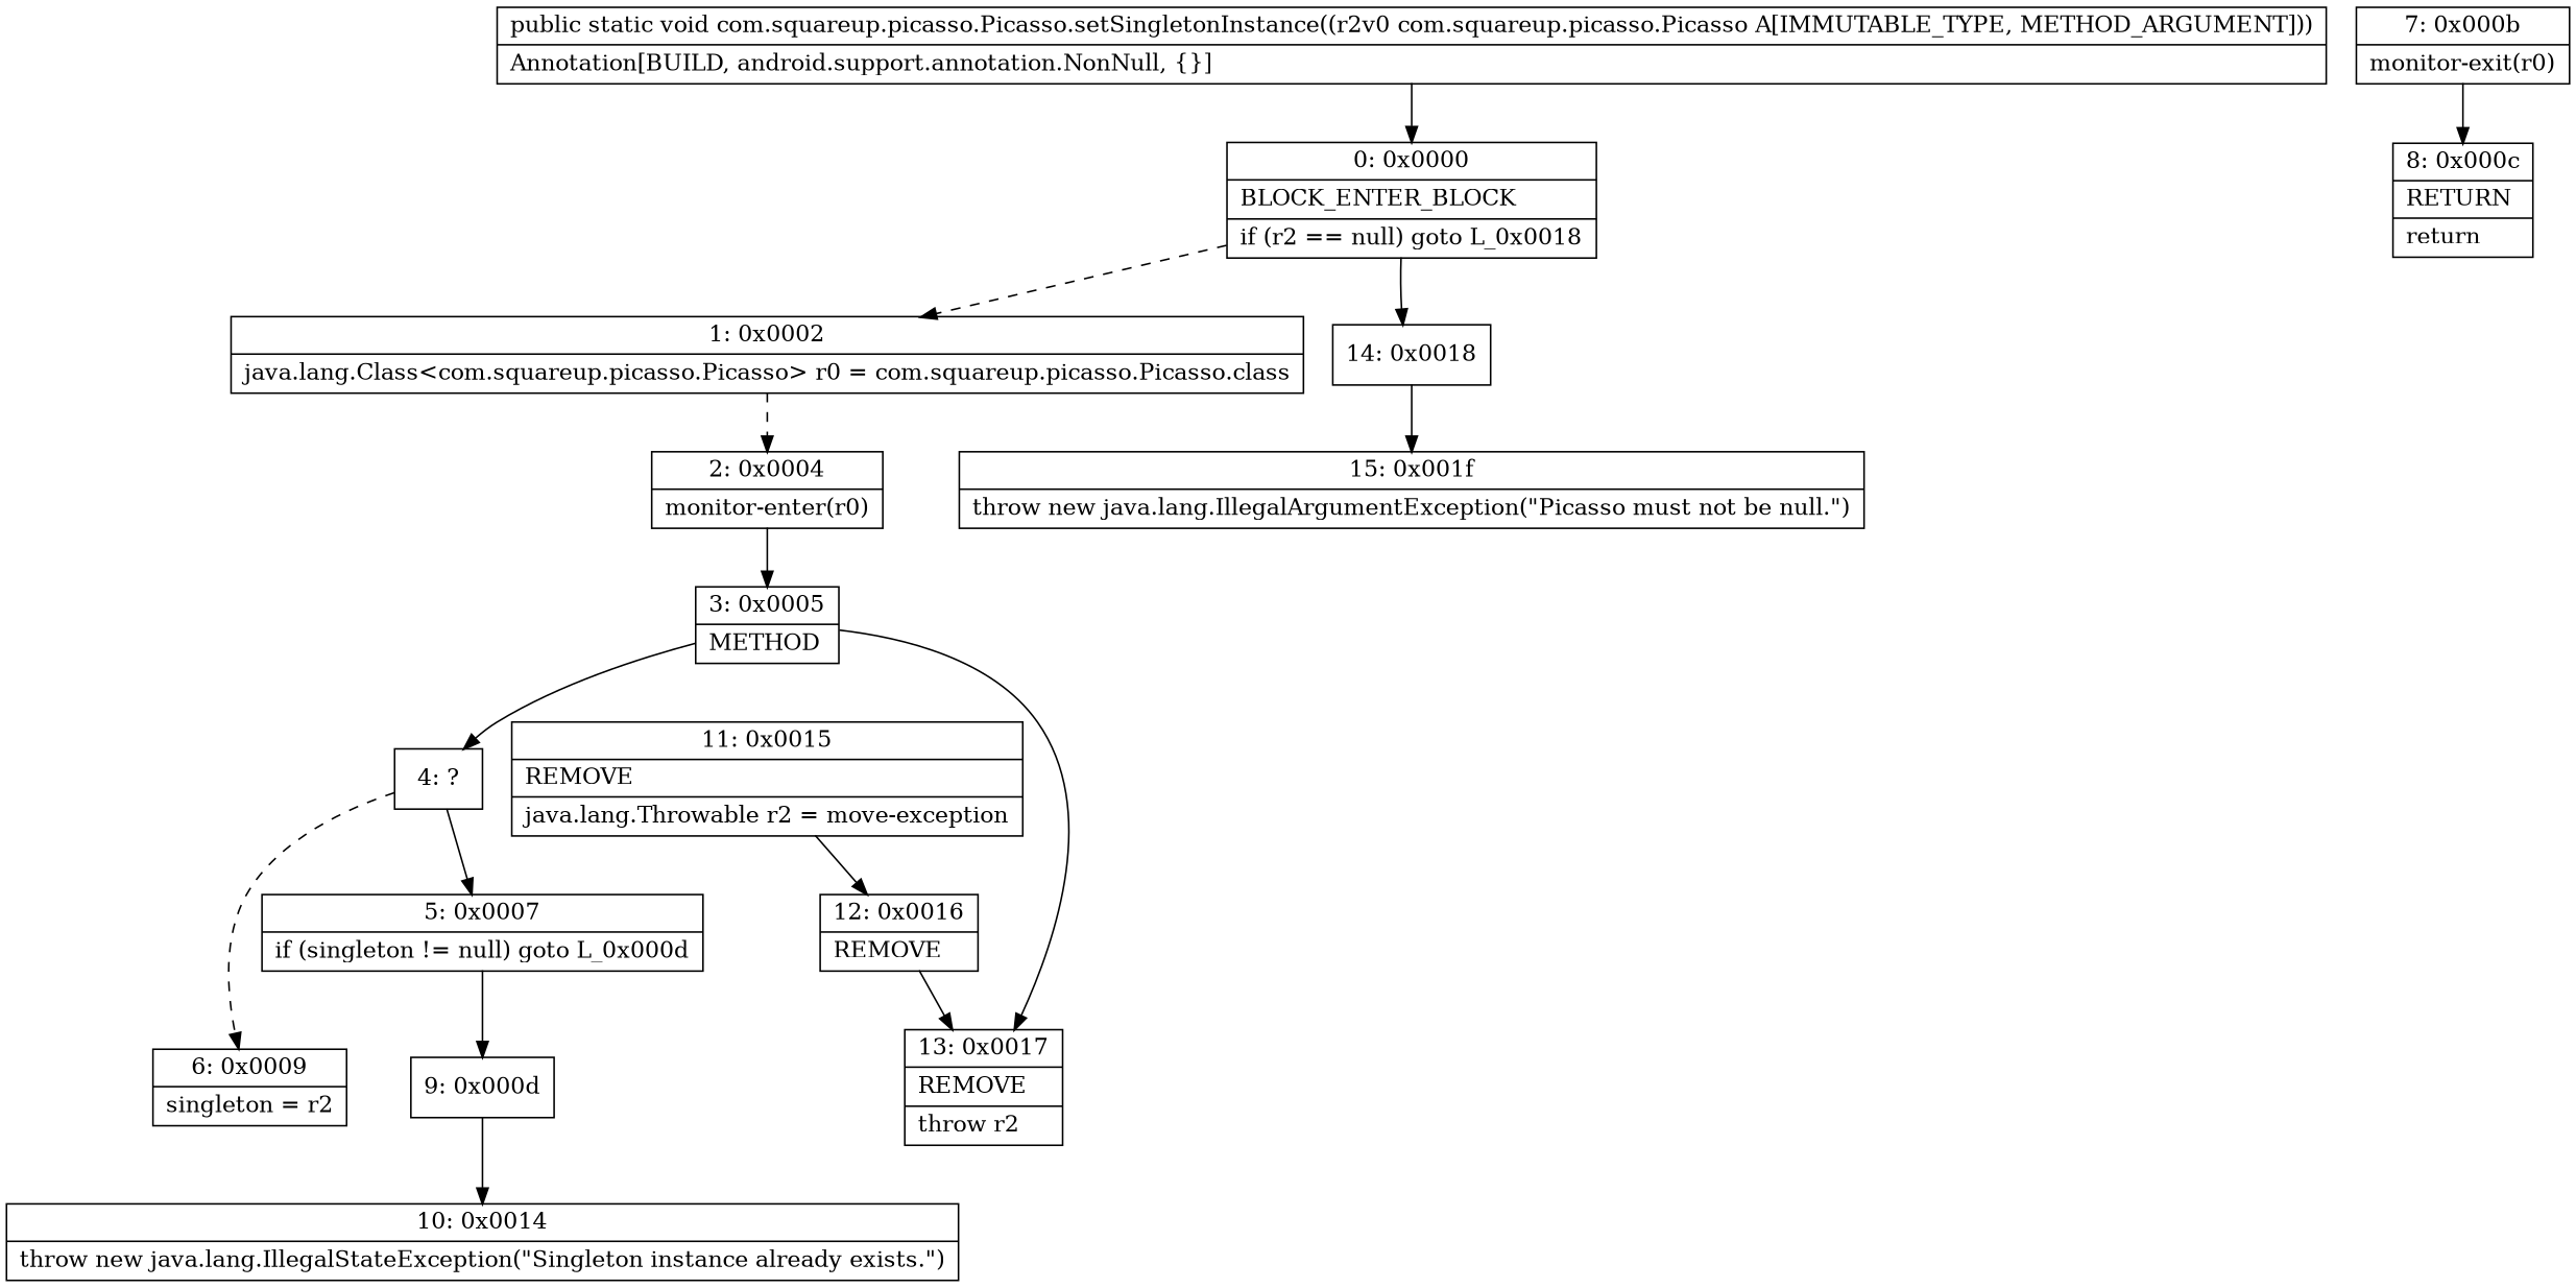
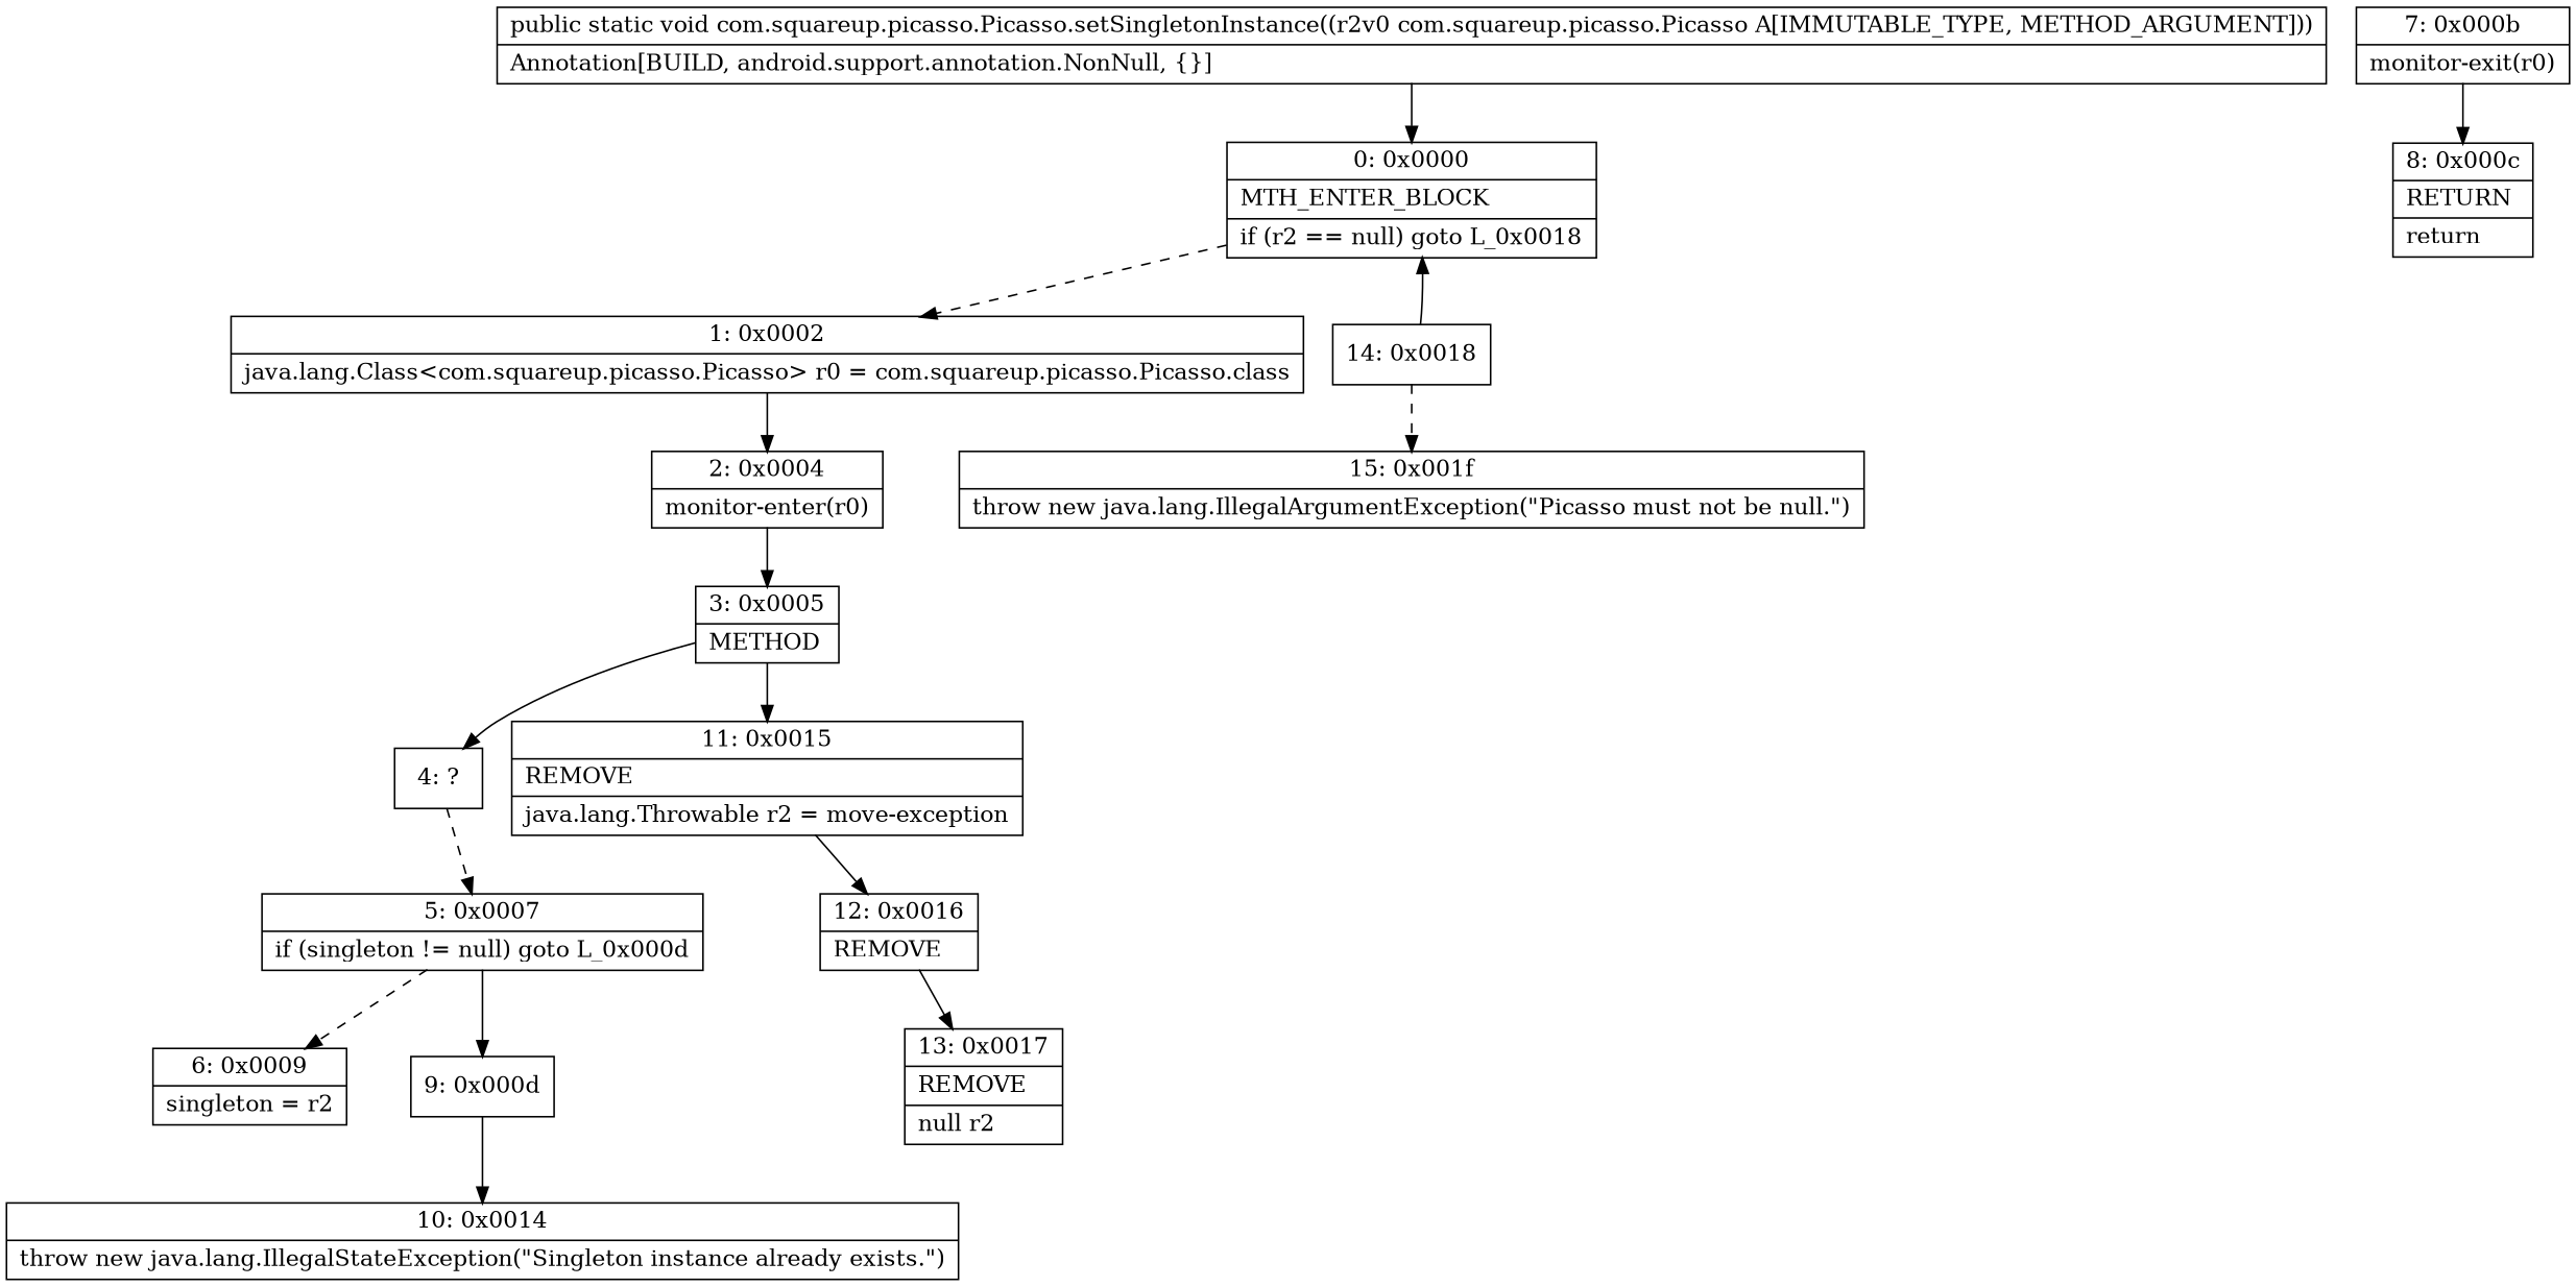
  digraph {
    node [shape=record]
-   n1 [label="{0\:\ 0x0000|BLOCK_ENTER_BLOCK\l|if (r2 == null) goto L_0x0018\l}"]
+   n1 [label="{0\:\ 0x0000|MTH_ENTER_BLOCK\l|if (r2 == null) goto L_0x0018\l}"]
    n2 [label="{1\:\ 0x0002|java.lang.Class\<com.squareup.picasso.Picasso\> r0 = com.squareup.picasso.Picasso.class\l}"]
    n3 [label="{14\:\ 0x0018}"]
    n4 [label="{2\:\ 0x0004|monitor\-enter(r0)\l}"]
    n5 [label="{15\:\ 0x001f|throw new java.lang.IllegalArgumentException(\"Picasso must not be null.\")\l}"]
    n6 [label="{3\:\ 0x0005|METHOD\l}"]
    n7 [label="{4\:\ ?}"]
    n8 [label="{11\:\ 0x0015|REMOVE\l|java.lang.Throwable r2 = move\-exception\l}"]
    n9 [label="{5\:\ 0x0007|if (singleton != null) goto L_0x000d\l}"]
    n10 [label="{12\:\ 0x0016|REMOVE\l}"]
    n11 [label="{6\:\ 0x0009|singleton = r2\l}"]
    n12 [label="{9\:\ 0x000d}"]
    n13 [label="{10\:\ 0x0014|throw new java.lang.IllegalStateException(\"Singleton instance already exists.\")\l}"]
    n14 [label="{7\:\ 0x000b|monitor\-exit(r0)\l}"]
    n15 [label="{8\:\ 0x000c|RETURN\l|return\l}"]
-   n16 [label="{13\:\ 0x0017|REMOVE\l|throw r2\l}"]
+   n16 [label="{13\:\ 0x0017|REMOVE\l|null r2\l}"]
    n17 [label="{public static void com.squareup.picasso.Picasso.setSingletonInstance((r2v0 com.squareup.picasso.Picasso A[IMMUTABLE_TYPE, METHOD_ARGUMENT]))  | Annotation[BUILD, android.support.annotation.NonNull, \{\}]\l}"]
    n1 -> n2 [style=dashed]
-   n1 -> n3
-   n2 -> n4 [style=dashed]
-   n3 -> n5
+   n3 -> n1
+   n2 -> n4
+   n3 -> n5 [style=dashed]
    n4 -> n6
    n6 -> n7
-   n6 -> n16
-   n7 -> n9
+   n6 -> n8
+   n7 -> n9 [style=dashed]
    n8 -> n10
-   n7 -> n11 [style=dashed]
+   n9 -> n11 [style=dashed]
    n9 -> n12
    n10 -> n16
    n12 -> n13
    n14 -> n15
    n17 -> n1
  }
